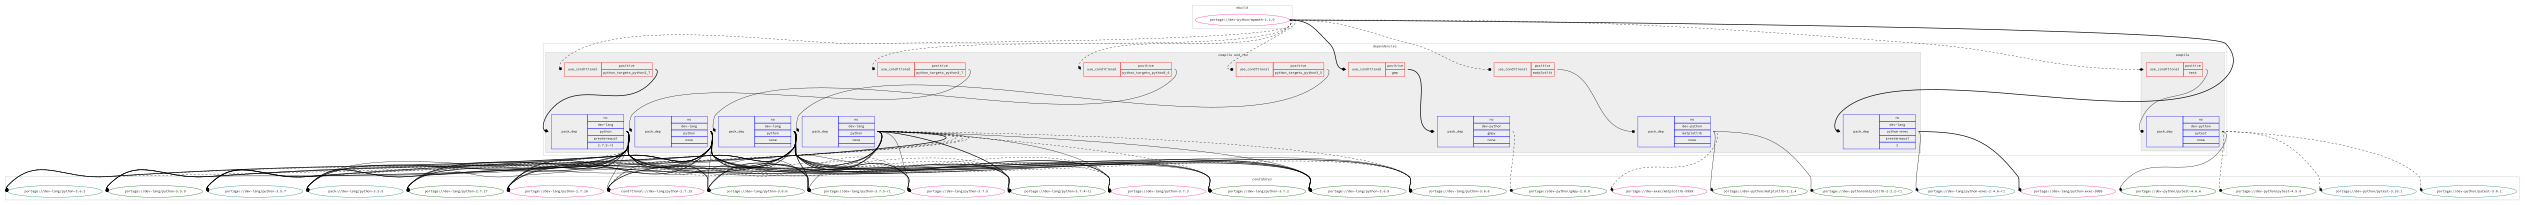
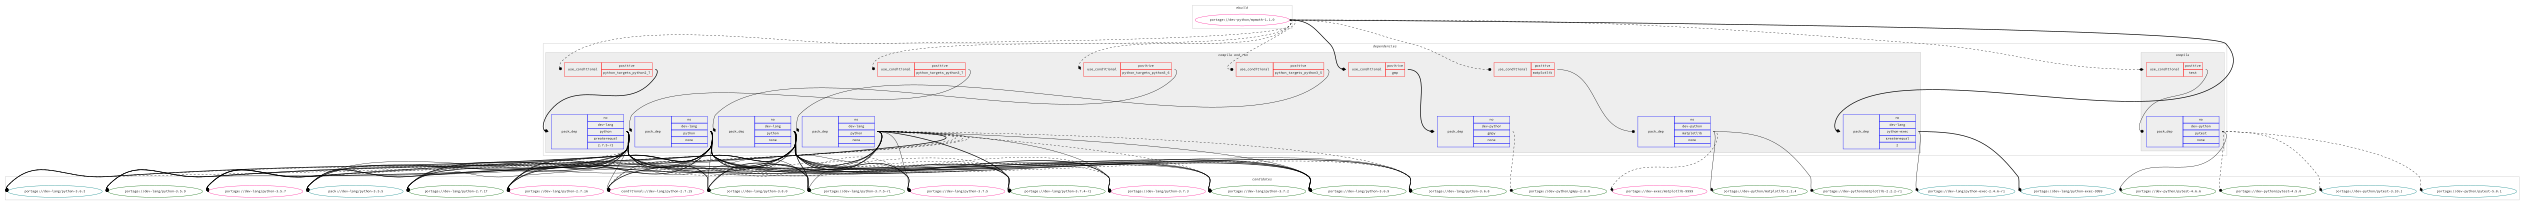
  digraph {
    compound=true
    concentrate=true
    fontname="Source Code Pro"
    fontsize=10
    newrank=true
    rankdir=TB
    ranksep=1.5
    node [color=darkgreen fontname="Source Code Pro" fontsize=10]
    edge [arrowhead=diamond fontname="Source Code Pro" headport=w style=bold tailport=e weight=100]
    n1 [color=deeppink label="portage://dev-python/mpmath-1.1.0" width=4]
    n2 [color=blue label=<<TABLE BORDER="0" CELLBORDER="1" CELLSPACING="0" CELLPADDING="4" WIDTH="220"><TR><TD ROWSPAN="6" CELLPADDING="30">pack_dep</TD></TR><TR><TD WIDTH="110">no</TD></TR><TR><TD>dev-python</TD></TR><TR><TD>pytest</TD></TR><TR><TD>none</TD></TR><TR><TD></TD></TR></TABLE>> shape=none]
    n3 [color=red label=<<TABLE BORDER="0" CELLBORDER="1" CELLSPACING="0" CELLPADDING="4"><TR><TD ROWSPAN="3" CELLPADDING="10">use_conditional</TD></TR><TR><TD>positive</TD></TR><TR><TD>test</TD></TR></TABLE>> shape=none]
    n4 [color=blue label=<<TABLE BORDER="0" CELLBORDER="1" CELLSPACING="0" CELLPADDING="4" WIDTH="220"><TR><TD ROWSPAN="6" CELLPADDING="30">pack_dep</TD></TR><TR><TD WIDTH="110">no</TD></TR><TR><TD>dev-python</TD></TR><TR><TD>gmpy</TD></TR><TR><TD>none</TD></TR><TR><TD></TD></TR></TABLE>> shape=none]
    n5 [color=red label=<<TABLE BORDER="0" CELLBORDER="1" CELLSPACING="0" CELLPADDING="4"><TR><TD ROWSPAN="3" CELLPADDING="10">use_conditional</TD></TR><TR><TD>positive</TD></TR><TR><TD>gmp</TD></TR></TABLE>> shape=none]
    n6 [color=blue label=<<TABLE BORDER="0" CELLBORDER="1" CELLSPACING="0" CELLPADDING="4" WIDTH="220"><TR><TD ROWSPAN="6" CELLPADDING="30">pack_dep</TD></TR><TR><TD WIDTH="110">no</TD></TR><TR><TD>dev-python</TD></TR><TR><TD>matplotlib</TD></TR><TR><TD>none</TD></TR><TR><TD></TD></TR></TABLE>> shape=none]
    n7 [color=red label=<<TABLE BORDER="0" CELLBORDER="1" CELLSPACING="0" CELLPADDING="4"><TR><TD ROWSPAN="3" CELLPADDING="10">use_conditional</TD></TR><TR><TD>positive</TD></TR><TR><TD>matplotlib</TD></TR></TABLE>> shape=none]
    n8 [color=blue label=<<TABLE BORDER="0" CELLBORDER="1" CELLSPACING="0" CELLPADDING="4" WIDTH="220"><TR><TD ROWSPAN="6" CELLPADDING="30">pack_dep</TD></TR><TR><TD WIDTH="110">no</TD></TR><TR><TD>dev-lang</TD></TR><TR><TD>python</TD></TR><TR><TD>greaterequal</TD></TR><TR><TD>2.7.5-r2</TD></TR></TABLE>> shape=none]
    n9 [color=red label=<<TABLE BORDER="0" CELLBORDER="1" CELLSPACING="0" CELLPADDING="4"><TR><TD ROWSPAN="3" CELLPADDING="10">use_conditional</TD></TR><TR><TD>positive</TD></TR><TR><TD>python_targets_python2_7</TD></TR></TABLE>> shape=none]
    n10 [color=blue label=<<TABLE BORDER="0" CELLBORDER="1" CELLSPACING="0" CELLPADDING="4" WIDTH="220"><TR><TD ROWSPAN="6" CELLPADDING="30">pack_dep</TD></TR><TR><TD WIDTH="110">no</TD></TR><TR><TD>dev-lang</TD></TR><TR><TD>python</TD></TR><TR><TD>none</TD></TR><TR><TD></TD></TR></TABLE>> shape=none]
    n11 [color=red label=<<TABLE BORDER="0" CELLBORDER="1" CELLSPACING="0" CELLPADDING="4"><TR><TD ROWSPAN="3" CELLPADDING="10">use_conditional</TD></TR><TR><TD>positive</TD></TR><TR><TD>python_targets_python3_5</TD></TR></TABLE>> shape=none]
    n12 [color=blue label=<<TABLE BORDER="0" CELLBORDER="1" CELLSPACING="0" CELLPADDING="4" WIDTH="220"><TR><TD ROWSPAN="6" CELLPADDING="30">pack_dep</TD></TR><TR><TD WIDTH="110">no</TD></TR><TR><TD>dev-lang</TD></TR><TR><TD>python</TD></TR><TR><TD>none</TD></TR><TR><TD></TD></TR></TABLE>> shape=none]
    n13 [color=red label=<<TABLE BORDER="0" CELLBORDER="1" CELLSPACING="0" CELLPADDING="4"><TR><TD ROWSPAN="3" CELLPADDING="10">use_conditional</TD></TR><TR><TD>positive</TD></TR><TR><TD>python_targets_python3_6</TD></TR></TABLE>> shape=none]
    n14 [color=blue label=<<TABLE BORDER="0" CELLBORDER="1" CELLSPACING="0" CELLPADDING="4" WIDTH="220"><TR><TD ROWSPAN="6" CELLPADDING="30">pack_dep</TD></TR><TR><TD WIDTH="110">no</TD></TR><TR><TD>dev-lang</TD></TR><TR><TD>python</TD></TR><TR><TD>none</TD></TR><TR><TD></TD></TR></TABLE>> shape=none]
    n15 [color=red label=<<TABLE BORDER="0" CELLBORDER="1" CELLSPACING="0" CELLPADDING="4"><TR><TD ROWSPAN="3" CELLPADDING="10">use_conditional</TD></TR><TR><TD>positive</TD></TR><TR><TD>python_targets_python3_7</TD></TR></TABLE>> shape=none]
    n16 [color=blue label=<<TABLE BORDER="0" CELLBORDER="1" CELLSPACING="0" CELLPADDING="4" WIDTH="220"><TR><TD ROWSPAN="6" CELLPADDING="30">pack_dep</TD></TR><TR><TD WIDTH="110">no</TD></TR><TR><TD>dev-lang</TD></TR><TR><TD>python-exec</TD></TR><TR><TD>greaterequal</TD></TR><TR><TD>2</TD></TR></TABLE>> shape=none]
    n17 [color=teal label="portage://dev-python/pytest-3.10.1" width=4]
    n18 [label="portage://dev-python/pytest-4.5.0" width=4]
    n19 [label="portage://dev-python/pytest-4.6.6" width=4]
    n20 [color=teal label="portage://dev-python/pytest-5.0.1" width=4]
    n21 [label="portage://dev-python/gmpy-2.0.8" width=4]
    n22 [label="portage://dev-python/matplotlib-2.2.2-r1" width=4]
    n23 [label="portage://dev-python/matplotlib-2.2.4" width=4]
    n24 [color=deeppink label="portage://dev-exec/matplotlib-9999" width=4]
    n25 [color=deeppink label="conditional://dev-lang/python-2.7.15" width=4]
    n26 [color=deeppink label="portage://dev-lang/python-2.7.16" width=4]
    n27 [label="portage://dev-lang/python-2.7.17" width=4]
    n28 [color=teal label="pack://dev-lang/python-3.5.5" width=4]
-   n29 [color=teal label="portage://dev-lang/python-3.5.7" width=4]
+   n29 [color=deeppink label="portage://dev-lang/python-3.5.7" width=4]
    n30 [label="portage://dev-lang/python-3.5.9" width=4]
    n31 [color=teal label="portage://dev-lang/python-3.6.5" width=4]
    n32 [label="portage://dev-lang/python-3.6.8" width=4]
    n33 [label="portage://dev-lang/python-3.6.9" width=4]
    n34 [label="portage://dev-lang/python-3.7.2" width=4]
    n35 [color=deeppink label="portage://dev-lang/python-3.7.3" width=4]
    n36 [label="portage://dev-lang/python-3.7.4-r1" width=4]
    n37 [color=deeppink label="portage://dev-lang/python-3.7.5" width=4]
    n38 [label="portage://dev-lang/python-3.7.5-r1" width=4]
    n39 [label="portage://dev-lang/python-3.8.0" width=4]
    n40 [color=teal label="portage://dev-lang/python-exec-2.4.6-r1" width=4]
-   n41 [color=deeppink label="portage://dev-lang/python-exec-9999" width=4]
+   n41 [color=teal label="portage://dev-lang/python-exec-9999" width=4]
    subgraph cluster_1 {
      color=gray
      label=<<i>ebuild</i>>
      rank=same
      n1
    }
    subgraph cluster_2 {
      color=gray
      label=<<i>dependencies</i>>
      subgraph cluster_3 {
        color=gray
        fillcolor="#eeeeee"
        label=<<i>compile</i>>
        style=filled
        subgraph sub_4 {
          color=gray
          fillcolor="#eeeeee"
          label=<<i>compile</i>>
          style=filled
          n3
          subgraph sub_5 {
            color=gray
            fillcolor="#eeeeee"
            label=<<i>compile</i>>
            style=filled
            n2
          }
        }
      }
      subgraph cluster_6 {
        color=gray
        fillcolor="#eeeeee"
        label=<<i>compile and run</i>>
        style=filled
        subgraph sub_7 {
          color=gray
          fillcolor="#eeeeee"
          label=<<i>compile and run</i>>
          style=filled
          n5
          subgraph sub_8 {
            color=gray
            fillcolor="#eeeeee"
            label=<<i>compile and run</i>>
            style=filled
            n4
          }
        }
        subgraph sub_9 {
          color=gray
          fillcolor="#eeeeee"
          label=<<i>compile and run</i>>
          style=filled
          n7
          subgraph sub_10 {
            color=gray
            fillcolor="#eeeeee"
            label=<<i>compile and run</i>>
            style=filled
            n6
          }
        }
        subgraph sub_11 {
          color=gray
          fillcolor="#eeeeee"
          label=<<i>compile and run</i>>
          style=filled
          n9
          subgraph sub_12 {
            color=gray
            fillcolor="#eeeeee"
            label=<<i>compile and run</i>>
            style=filled
            n8
          }
        }
        subgraph sub_13 {
          color=gray
          fillcolor="#eeeeee"
          label=<<i>compile and run</i>>
          style=filled
          n11
          subgraph sub_14 {
            color=gray
            fillcolor="#eeeeee"
            label=<<i>compile and run</i>>
            style=filled
            n10
          }
        }
        subgraph sub_15 {
          color=gray
          fillcolor="#eeeeee"
          label=<<i>compile and run</i>>
          style=filled
          n13
          subgraph sub_16 {
            color=gray
            fillcolor="#eeeeee"
            label=<<i>compile and run</i>>
            style=filled
            n12
          }
        }
        subgraph sub_17 {
          color=gray
          fillcolor="#eeeeee"
          label=<<i>compile and run</i>>
          style=filled
          n15
          subgraph sub_18 {
            color=gray
            fillcolor="#eeeeee"
            label=<<i>compile and run</i>>
            style=filled
            n14
          }
        }
        subgraph sub_19 {
          color=gray
          fillcolor="#eeeeee"
          label=<<i>compile and run</i>>
          style=filled
          n16
        }
      }
      subgraph cluster_20 {
        color=gray
        fillcolor="#eeeeee"
        label=<<i>run</i>>
        style=filled
      }
    }
    subgraph cluster_21 {
      color=gray
      label=<<i>candidates</i>>
      rank=same
      subgraph sub_22 {
        color=black
        label=<<i>candidates</i>>
        nodesep=1
        rank=same
        n17
        n18
        n19
        n20
      }
      subgraph sub_23 {
        color=black
        label=<<i>candidates</i>>
        nodesep=1
        rank=same
        n21
      }
      subgraph sub_24 {
        color=black
        label=<<i>candidates</i>>
        nodesep=1
        rank=same
        n22
        n23
        n24
      }
      subgraph sub_25 {
        color=black
        label=<<i>candidates</i>>
        nodesep=1
        rank=same
        n25
        n26
        n27
        n28
        n29
        n30
        n31
        n32
        n33
        n34
        n35
        n36
        n37
        n38
        n39
      }
      subgraph sub_26 {
        color=black
        label=<<i>candidates</i>>
        nodesep=1
        rank=same
        n25
        n26
        n27
        n28
        n29
        n30
        n31
        n32
        n33
        n34
        n35
        n36
        n37
        n38
        n39
      }
      subgraph sub_27 {
        color=black
        label=<<i>candidates</i>>
        nodesep=1
        rank=same
        n25
        n26
        n27
        n28
        n29
        n30
        n31
        n32
        n33
        n34
        n35
        n36
        n37
        n38
        n39
      }
      subgraph sub_28 {
        color=black
        label=<<i>candidates</i>>
        nodesep=1
        rank=same
        n25
        n26
        n27
        n28
        n29
        n30
        n31
        n32
        n33
        n34
        n35
        n36
        n37
        n38
        n39
      }
      subgraph sub_29 {
        color=black
        label=<<i>candidates</i>>
        nodesep=1
        rank=same
        n40
        n41
      }
    }
    n1 -> n3 [style=dashed weight=20]
    n1 -> n5 [weight=20]
    n1 -> n7 [arrowhead=dot style=dashed weight=20]
    n1 -> n9 [arrowhead=dot style=dashed weight=20]
    n1 -> n11 [arrowhead=dot style=dashed weight=20]
    n1 -> n13 [style=dashed weight=20]
    n1 -> n15 [arrowhead=dot style=dashed weight=20]
    n1 -> n16 [weight=20]
    n2 -> n17 [style=dashed]
    n2 -> n18 [arrowhead=dot style=dashed]
    n2 -> n19 [style=solid]
    n2 -> n20 [style=dashed]
    n3 -> n2 [arrowhead=dot style=solid weight=20]
    n4 -> n21 [arrowhead=dot style=dashed]
    n5 -> n4 [weight=20]
    n6 -> n22 [arrowhead=dot style=solid]
    n6 -> n23 [style=solid]
    n6 -> n24 [style=dashed]
    n7 -> n6 [arrowhead=dot style=solid weight=20]
    n8 -> n25 [style=solid]
    n8 -> n26
    n8 -> n27 [arrowhead=dot]
    n8 -> n28 [arrowhead=dot]
    n8 -> n29
    n8 -> n30 [style=solid]
    n8 -> n31 [style=dashed]
    n8 -> n32 [arrowhead=dot style=solid]
    n8 -> n33
    n8 -> n34 [style=solid]
    n8 -> n35 [style=dashed]
    n8 -> n36 [arrowhead=dot style=dashed]
    n8 -> n37 [style=dashed]
    n8 -> n38 [style=solid]
    n8 -> n39 [arrowhead=dot]
    n9 -> n8 [weight=20]
    n10 -> n25
    n10 -> n26 [style=solid]
    n10 -> n27 [style=solid]
    n10 -> n28
    n10 -> n29 [style=dashed]
    n10 -> n30 [style=dashed]
    n10 -> n31 [style=dashed]
    n10 -> n32 [style=dashed]
    n10 -> n33 [style=solid]
    n10 -> n34 [arrowhead=dot style=dashed]
    n10 -> n35 [arrowhead=dot style=solid]
    n10 -> n36 [arrowhead=dot]
    n10 -> n37 [arrowhead=dot style=solid]
    n10 -> n38 [arrowhead=dot style=solid]
    n10 -> n39 [arrowhead=dot]
    n11 -> n10 [style=solid weight=20]
    n12 -> n25 [arrowhead=dot style=solid]
    n12 -> n26 [arrowhead=dot]
    n12 -> n27
    n12 -> n28 [style=solid]
    n12 -> n29 [style=solid]
    n12 -> n30 [arrowhead=dot]
    n12 -> n31 [arrowhead=dot style=dashed]
    n12 -> n32 [arrowhead=dot style=dashed]
    n12 -> n33
    n12 -> n34 [arrowhead=dot style=solid]
    n12 -> n35 [arrowhead=dot]
    n12 -> n36 [arrowhead=dot]
    n12 -> n37
    n12 -> n38 [arrowhead=dot]
    n12 -> n39 [arrowhead=dot style=solid]
    n13 -> n12 [style=solid weight=20]
    n14 -> n25 [style=dashed]
    n14 -> n26
    n14 -> n27 [style=solid]
    n14 -> n28 [style=solid]
    n14 -> n29
    n14 -> n30 [arrowhead=dot style=solid]
    n14 -> n31 [arrowhead=dot]
    n14 -> n32 [arrowhead=dot]
    n14 -> n33
    n14 -> n34 [arrowhead=dot]
    n14 -> n35 [arrowhead=dot style=dashed]
    n14 -> n36 [arrowhead=dot style=dashed]
    n14 -> n37 [style=dashed]
    n14 -> n38
    n14 -> n39 [style=solid]
    n15 -> n14 [style=solid weight=20]
    n16 -> n40 [style=solid]
    n16 -> n41
  }
